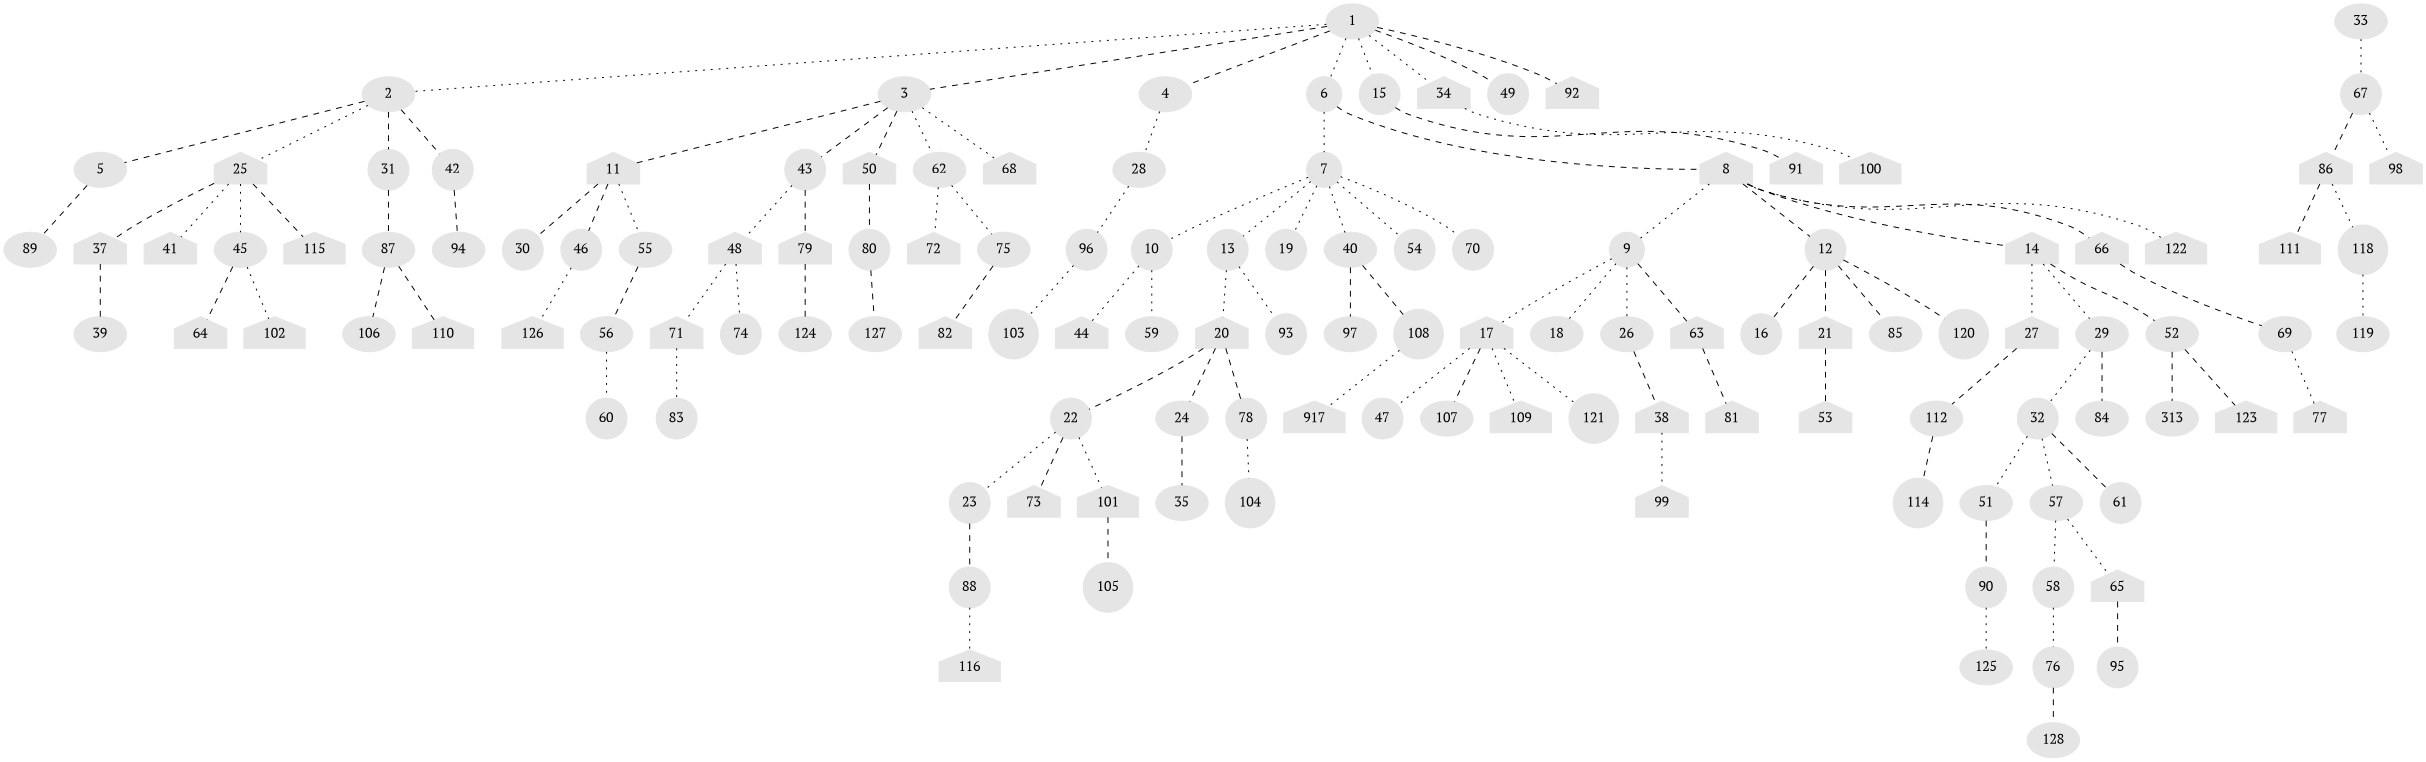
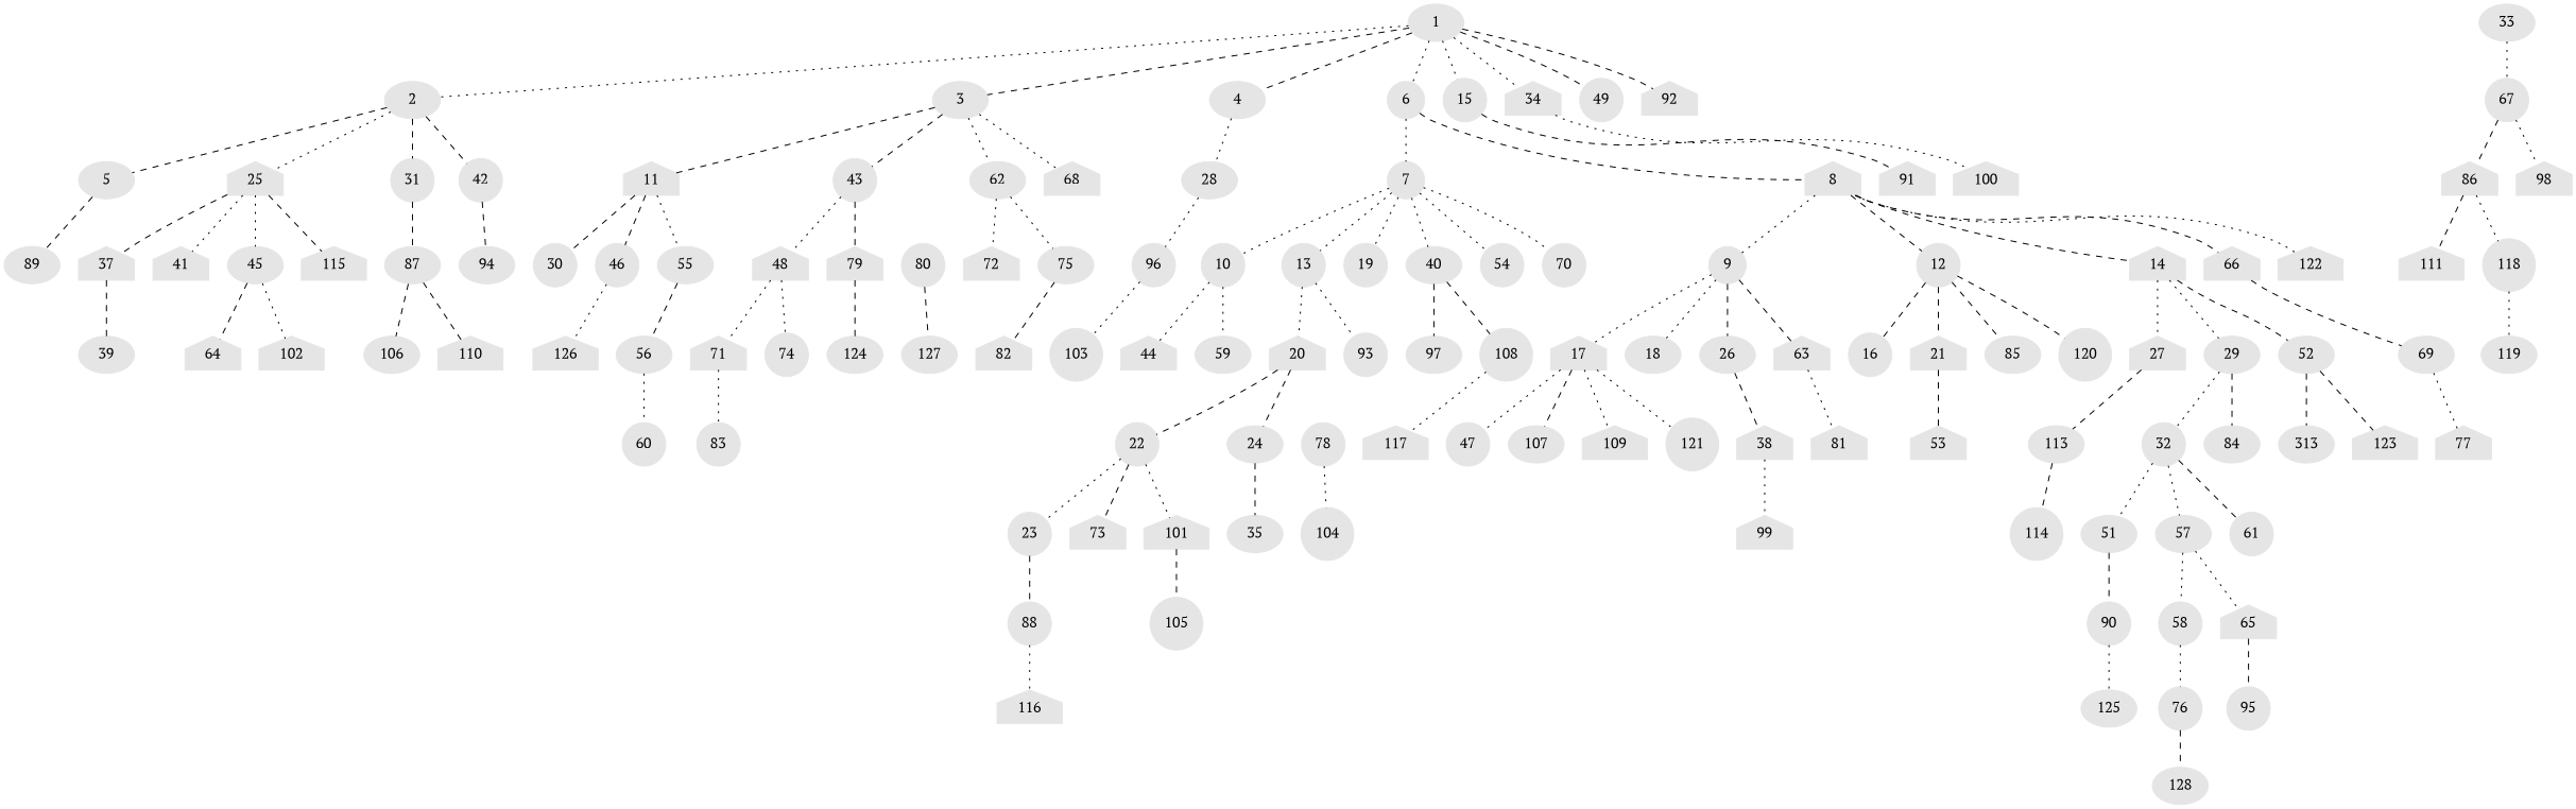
  graph {
    fontname="PT Serif"
    node [color=gray90 fontname="PT Serif" shape=house style=filled]
    edge [fontname="PT Serif" style=dashed]
    1 [shape=ellipse]
    2 [shape=ellipse]
    3 [shape=ellipse]
    4 [shape=ellipse]
    6 [shape=circle]
    15 [shape=circle]
    34
    49 [shape=circle]
    92
    5 [shape=ellipse]
    25
    31 [shape=circle]
    42 [shape=circle]
    11
    43 [shape=circle]
-   50
    62 [shape=ellipse]
    68
    28 [shape=ellipse]
    7 [shape=circle]
    8
    91
    100
    89 [shape=ellipse]
    37
    41
    45 [shape=ellipse]
    115
    87 [shape=ellipse]
    94 [shape=ellipse]
    30 [shape=circle]
    46 [shape=circle]
    55 [shape=ellipse]
    33 [shape=ellipse]
    67 [shape=circle]
    48
    79
    80 [shape=circle]
    72
    75 [shape=ellipse]
    96 [shape=circle]
    10 [shape=circle]
    13 [shape=circle]
    19 [shape=circle]
    40 [shape=ellipse]
    54 [shape=circle]
    70 [shape=circle]
    9 [shape=circle]
    12 [shape=circle]
    14
    66
    122
    44
    59 [shape=ellipse]
    20
    93 [shape=circle]
    97 [shape=ellipse]
    108 [shape=circle]
    17
    18 [shape=ellipse]
    26 [shape=ellipse]
    63
    16 [shape=circle]
    21
    85 [shape=ellipse]
    120 [shape=circle]
    27
    29 [shape=ellipse]
    52 [shape=ellipse]
    69 [shape=ellipse]
    47 [shape=circle]
    107 [shape=ellipse]
    109
    121 [shape=circle]
    38
    81
    126
    56 [shape=ellipse]
    53
    22 [shape=circle]
    24 [shape=ellipse]
    78 [shape=circle]
-   112 [shape=ellipse]
+   112 [shape=ellipse label=113]
    32 [shape=circle]
    84 [shape=ellipse]
    n86 [label=313 shape=ellipse]
    123
    23 [shape=circle]
    73
    101
    35 [shape=ellipse]
    104 [shape=circle]
    88 [shape=circle]
    105 [shape=circle]
    116
    39 [shape=ellipse]
    64
    102
    99
    114 [shape=circle]
    103 [shape=circle]
    51 [shape=ellipse]
    57 [shape=ellipse]
    61 [shape=circle]
    106 [shape=ellipse]
    110
    90 [shape=circle]
    58 [shape=circle]
    65
    86
    98
-   117 [label=917]
+   117
    71
    74 [shape=circle]
    124 [shape=ellipse]
    83 [shape=circle]
    127 [shape=ellipse]
    125 [shape=ellipse]
    60 [shape=circle]
    76 [shape=circle]
    95 [shape=circle]
    128 [shape=ellipse]
    82
    77
    111
    118 [shape=circle]
    119 [shape=ellipse]
    1 -- 2 [style=dotted]
    1 -- 3
    1 -- 4
    1 -- 6 [style=dotted]
    1 -- 15 [style=dotted]
    1 -- 34 [style=dotted]
    1 -- 49
    1 -- 92
    2 -- 5
    2 -- 25 [style=dotted]
    2 -- 31
    2 -- 42
    3 -- 11
    3 -- 43
-   3 -- 50
    3 -- 62 [style=dotted]
    3 -- 68 [style=dotted]
    4 -- 28 [style=dotted]
    6 -- 7 [style=dotted]
    6 -- 8
    15 -- 91
    34 -- 100 [style=dotted]
    5 -- 89
    25 -- 37
    25 -- 41 [style=dotted]
    25 -- 45 [style=dotted]
    25 -- 115
    31 -- 87
    42 -- 94
    11 -- 30
    11 -- 46
    11 -- 55 [style=dotted]
    43 -- 48 [style=dotted]
    43 -- 79
-   50 -- 80
    62 -- 72 [style=dotted]
    62 -- 75 [style=dotted]
    28 -- 96 [style=dotted]
    7 -- 10 [style=dotted]
    7 -- 13 [style=dotted]
    7 -- 19 [style=dotted]
    7 -- 40 [style=dotted]
    7 -- 54 [style=dotted]
    7 -- 70 [style=dotted]
    8 -- 9 [style=dotted]
    8 -- 12
    8 -- 14
    8 -- 66
    8 -- 122 [style=dotted]
    37 -- 39
    45 -- 64
    45 -- 102 [style=dotted]
    87 -- 106
    87 -- 110
    46 -- 126 [style=dotted]
    55 -- 56
    33 -- 67 [style=dotted]
    67 -- 86
    67 -- 98 [style=dotted]
    48 -- 71 [style=dotted]
    48 -- 74 [style=dotted]
    79 -- 124
    80 -- 127
    75 -- 82
    96 -- 103 [style=dotted]
    10 -- 44 [style=dotted]
    10 -- 59 [style=dotted]
    13 -- 20 [style=dotted]
    13 -- 93 [style=dotted]
    40 -- 97
    40 -- 108
    9 -- 17 [style=dotted]
    9 -- 18 [style=dotted]
-   9 -- 26 [style=dotted]
+   9 -- 26
    9 -- 63
    12 -- 16
    12 -- 21
    12 -- 85
    12 -- 120
    14 -- 27 [style=dotted]
    14 -- 29 [style=dotted]
    14 -- 52
    66 -- 69
    20 -- 22
    20 -- 24
-   20 -- 78
    108 -- 117 [style=dotted]
    17 -- 47 [style=dotted]
    17 -- 107
    17 -- 109 [style=dotted]
    17 -- 121 [style=dotted]
    26 -- 38
-   63 -- 81
+   63 -- 81 [style=dotted]
    21 -- 53
    27 -- 112
    29 -- 32 [style=dotted]
    29 -- 84
    52 -- n86
    52 -- 123
    69 -- 77 [style=dotted]
    38 -- 99 [style=dotted]
    56 -- 60 [style=dotted]
    22 -- 23 [style=dotted]
    22 -- 73
    22 -- 101 [style=dotted]
    24 -- 35
    78 -- 104 [style=dotted]
    112 -- 114
    32 -- 51 [style=dotted]
    32 -- 57 [style=dotted]
    32 -- 61
    23 -- 88
    101 -- 105
    88 -- 116 [style=dotted]
    51 -- 90
    57 -- 58 [style=dotted]
    57 -- 65 [style=dotted]
    90 -- 125 [style=dotted]
    58 -- 76 [style=dotted]
    65 -- 95
    86 -- 111
    86 -- 118 [style=dotted]
    71 -- 83 [style=dotted]
    76 -- 128
    118 -- 119 [style=dotted]
  }
